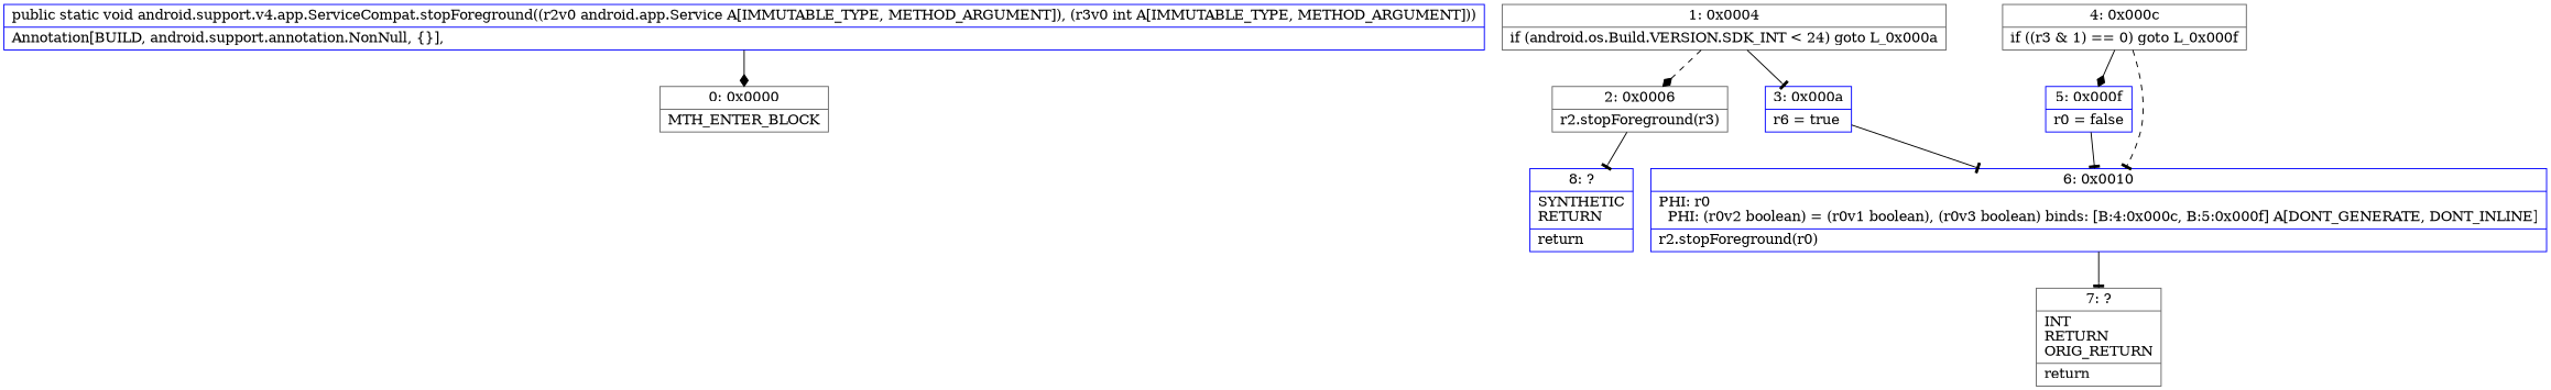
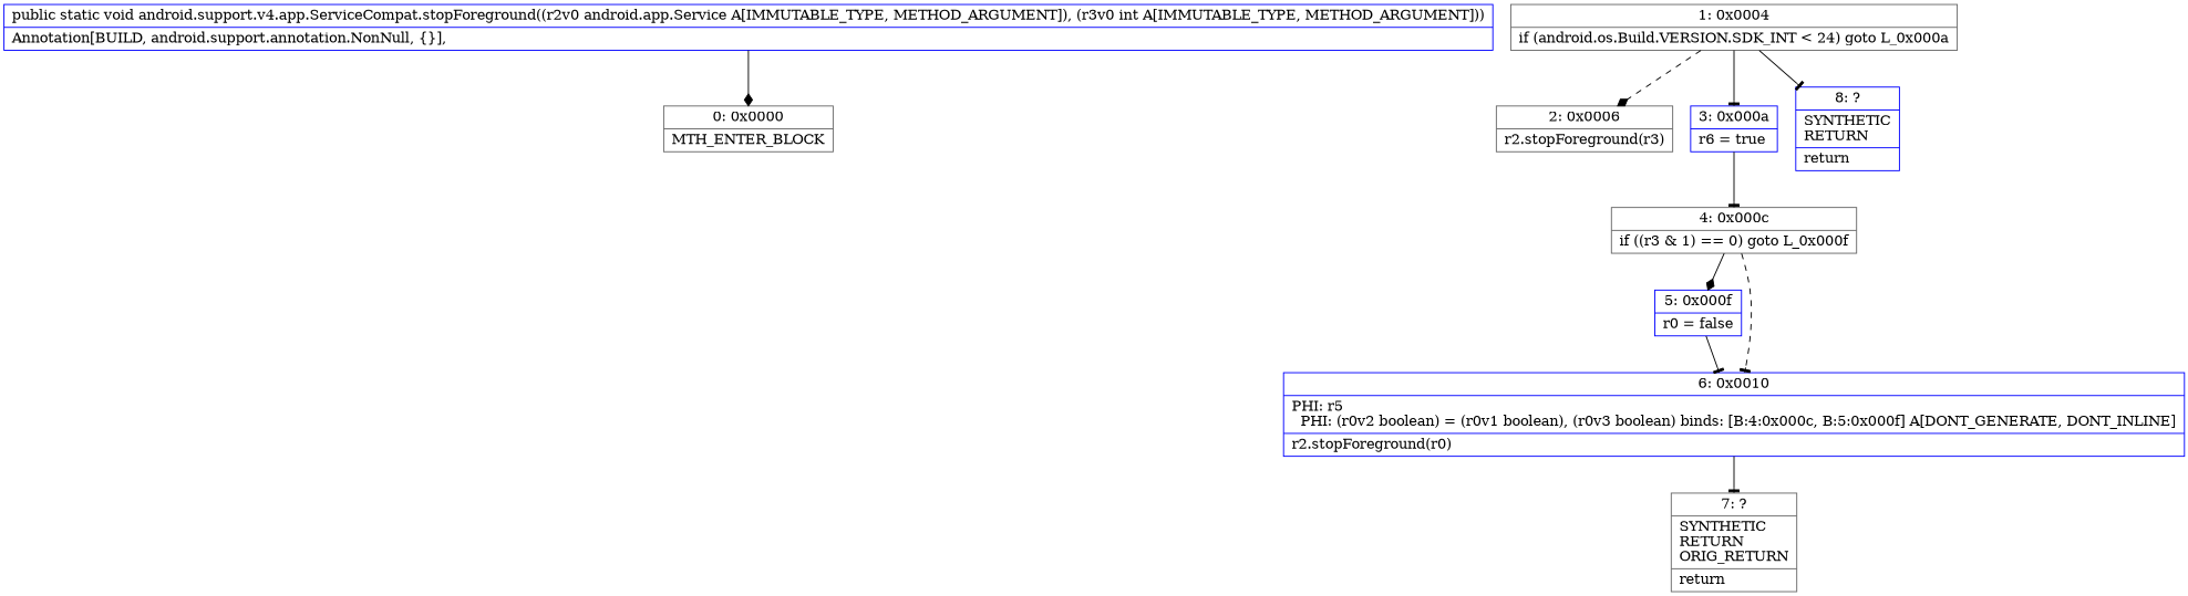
  digraph {
    node [color=gray40 shape=record]
    edge [arrowhead=tee]
    n1 [label="{0\:\ 0x0000|MTH_ENTER_BLOCK\l}"]
    n2 [label="{1\:\ 0x0004|if (android.os.Build.VERSION.SDK_INT \< 24) goto L_0x000a\l}"]
    n3 [label="{2\:\ 0x0006|r2.stopForeground(r3)\l}"]
    n4 [color=blue label="{3\:\ 0x000a|r6 = true\l}"]
    n5 [color=blue label="{8\:\ ?|SYNTHETIC\lRETURN\l|return\l}"]
    n6 [label="{4\:\ 0x000c|if ((r3 & 1) == 0) goto L_0x000f\l}"]
    n7 [color=blue label="{5\:\ 0x000f|r0 = false\l}"]
-   n8 [color=blue label="{6\:\ 0x0010|PHI: r0 \l  PHI: (r0v2 boolean) = (r0v1 boolean), (r0v3 boolean) binds: [B:4:0x000c, B:5:0x000f] A[DONT_GENERATE, DONT_INLINE]\l|r2.stopForeground(r0)\l}"]
-   n9 [label="{7\:\ ?|INT\lRETURN\lORIG_RETURN\l|return\l}"]
+   n8 [color=blue label="{6\:\ 0x0010|PHI: r5 \l  PHI: (r0v2 boolean) = (r0v1 boolean), (r0v3 boolean) binds: [B:4:0x000c, B:5:0x000f] A[DONT_GENERATE, DONT_INLINE]\l|r2.stopForeground(r0)\l}"]
+   n9 [label="{7\:\ ?|SYNTHETIC\lRETURN\lORIG_RETURN\l|return\l}"]
    n10 [color=blue label="{public static void android.support.v4.app.ServiceCompat.stopForeground((r2v0 android.app.Service A[IMMUTABLE_TYPE, METHOD_ARGUMENT]), (r3v0 int A[IMMUTABLE_TYPE, METHOD_ARGUMENT]))  | Annotation[BUILD, android.support.annotation.NonNull, \{\}], \l}"]
    n2 -> n3 [arrowhead=diamond style=dashed]
    n2 -> n4
-   n3 -> n5
-   n4 -> n8
+   n2 -> n5
+   n4 -> n6
    n6 -> n7 [arrowhead=diamond]
    n6 -> n8 [style=dashed]
    n7 -> n8
    n8 -> n9
    n10 -> n1 [arrowhead=diamond]
  }
